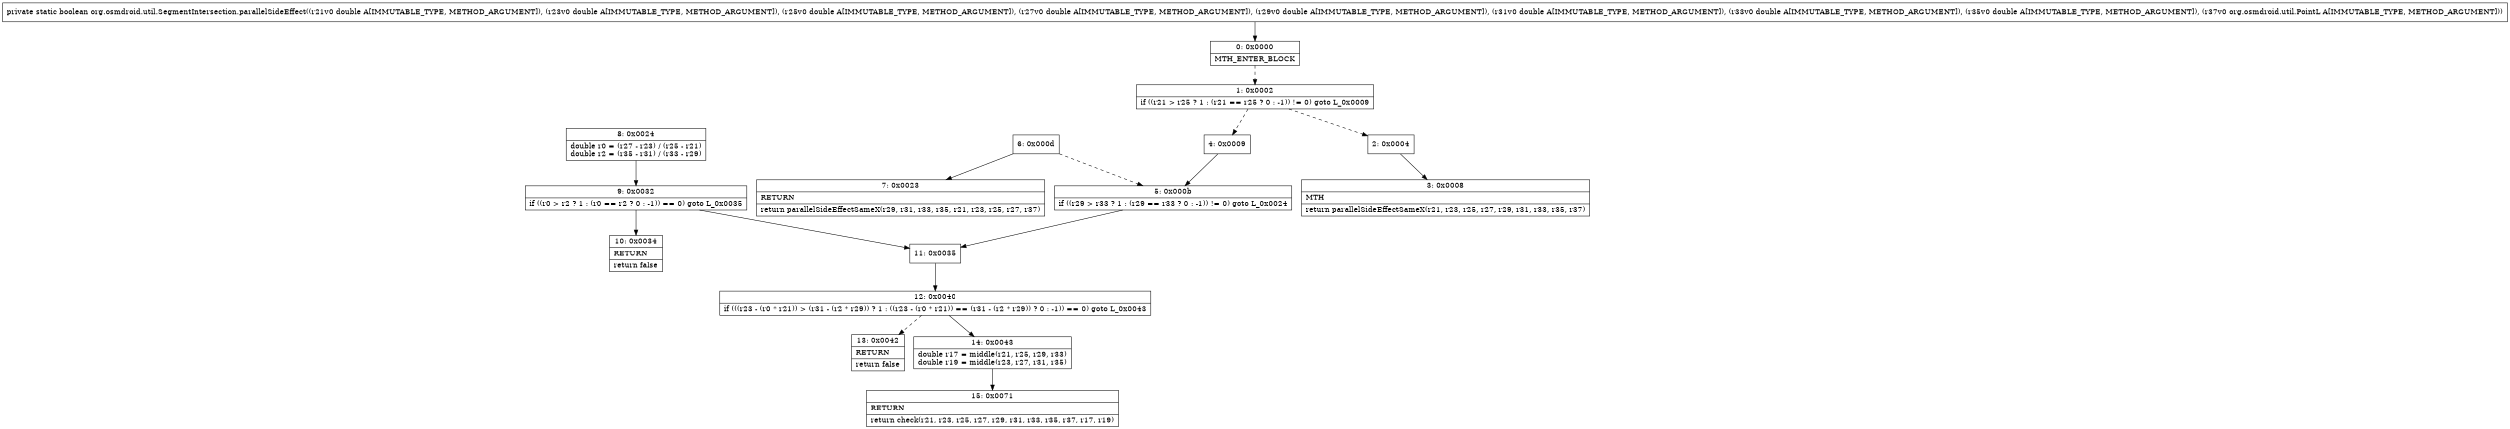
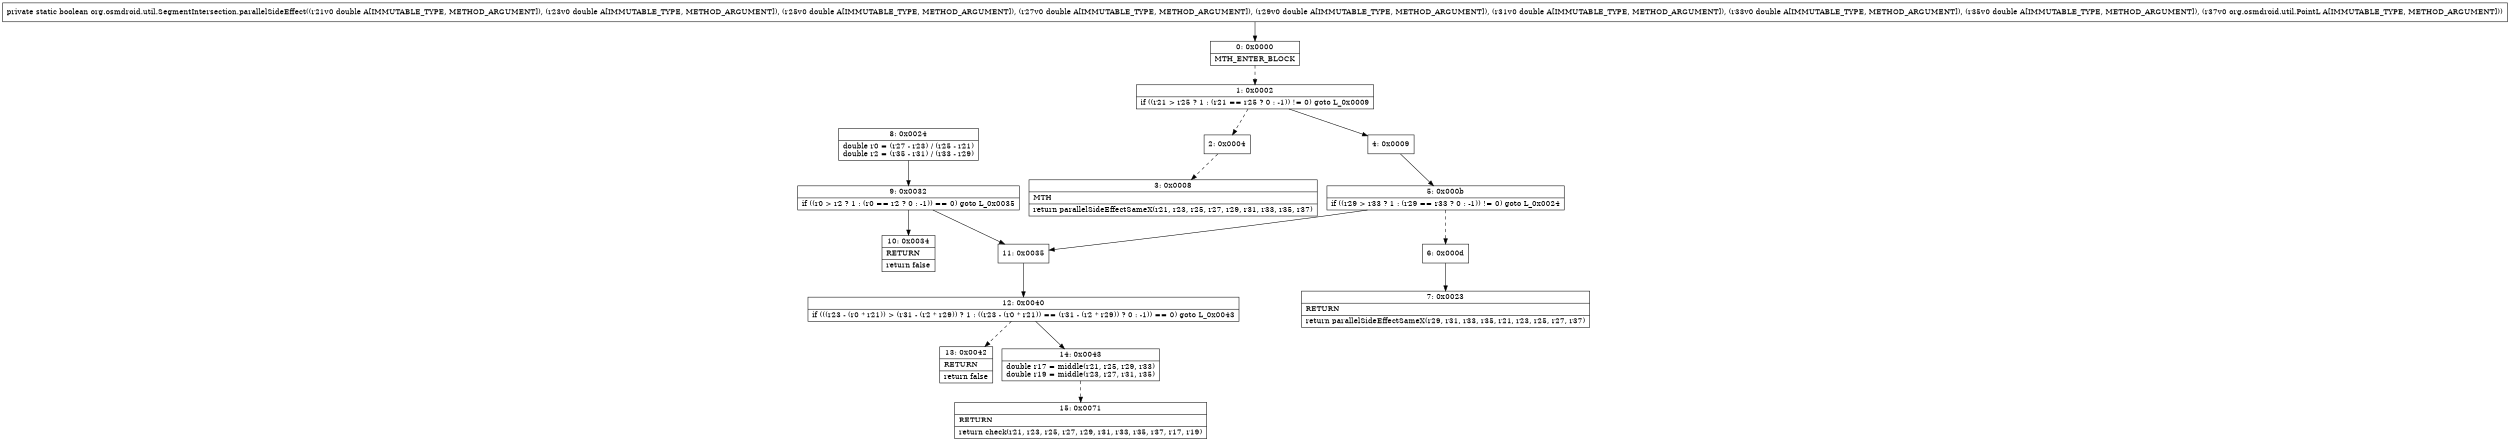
  digraph {
    node [shape=record]
    n1 [label="{0\:\ 0x0000|MTH_ENTER_BLOCK\l}"]
    n2 [label="{1\:\ 0x0002|if ((r21 \> r25 ? 1 : (r21 == r25 ? 0 : \-1)) != 0) goto L_0x0009\l}"]
    n3 [label="{2\:\ 0x0004}"]
    n4 [label="{4\:\ 0x0009}"]
    n5 [label="{3\:\ 0x0008|MTH\l|return parallelSideEffectSameX(r21, r23, r25, r27, r29, r31, r33, r35, r37)\l}"]
    n6 [label="{5\:\ 0x000b|if ((r29 \> r33 ? 1 : (r29 == r33 ? 0 : \-1)) != 0) goto L_0x0024\l}"]
    n7 [label="{6\:\ 0x000d}"]
    n8 [label="{11\:\ 0x0035}"]
    n9 [label="{7\:\ 0x0023|RETURN\l|return parallelSideEffectSameX(r29, r31, r33, r35, r21, r23, r25, r27, r37)\l}"]
    n10 [label="{8\:\ 0x0024|double r0 = (r27 \- r23) \/ (r25 \- r21)\ldouble r2 = (r35 \- r31) \/ (r33 \- r29)\l}"]
    n11 [label="{9\:\ 0x0032|if ((r0 \> r2 ? 1 : (r0 == r2 ? 0 : \-1)) == 0) goto L_0x0035\l}"]
    n12 [label="{10\:\ 0x0034|RETURN\l|return false\l}"]
    n13 [label="{12\:\ 0x0040|if (((r23 \- (r0 * r21)) \> (r31 \- (r2 * r29)) ? 1 : ((r23 \- (r0 * r21)) == (r31 \- (r2 * r29)) ? 0 : \-1)) == 0) goto L_0x0043\l}"]
    n14 [label="{13\:\ 0x0042|RETURN\l|return false\l}"]
    n15 [label="{14\:\ 0x0043|double r17 = middle(r21, r25, r29, r33)\ldouble r19 = middle(r23, r27, r31, r35)\l}"]
    n16 [label="{15\:\ 0x0071|RETURN\l|return check(r21, r23, r25, r27, r29, r31, r33, r35, r37, r17, r19)\l}"]
    n17 [label="{private static boolean org.osmdroid.util.SegmentIntersection.parallelSideEffect((r21v0 double A[IMMUTABLE_TYPE, METHOD_ARGUMENT]), (r23v0 double A[IMMUTABLE_TYPE, METHOD_ARGUMENT]), (r25v0 double A[IMMUTABLE_TYPE, METHOD_ARGUMENT]), (r27v0 double A[IMMUTABLE_TYPE, METHOD_ARGUMENT]), (r29v0 double A[IMMUTABLE_TYPE, METHOD_ARGUMENT]), (r31v0 double A[IMMUTABLE_TYPE, METHOD_ARGUMENT]), (r33v0 double A[IMMUTABLE_TYPE, METHOD_ARGUMENT]), (r35v0 double A[IMMUTABLE_TYPE, METHOD_ARGUMENT]), (r37v0 org.osmdroid.util.PointL A[IMMUTABLE_TYPE, METHOD_ARGUMENT])) }"]
    n1 -> n2 [style=dashed]
    n2 -> n3 [style=dashed]
-   n2 -> n4 [style=dashed]
-   n3 -> n5
+   n2 -> n4
+   n3 -> n5 [style=dashed]
    n4 -> n6
-   n7 -> n6 [style=dashed]
+   n6 -> n7 [style=dashed]
    n6 -> n8
    n7 -> n9
    n8 -> n13
    n10 -> n11
    n11 -> n8
    n11 -> n12 [style=solid]
    n13 -> n14 [style=dashed]
    n13 -> n15
-   n15 -> n16
+   n15 -> n16 [style=dashed]
    n17 -> n1
  }
